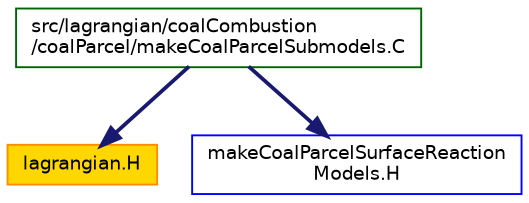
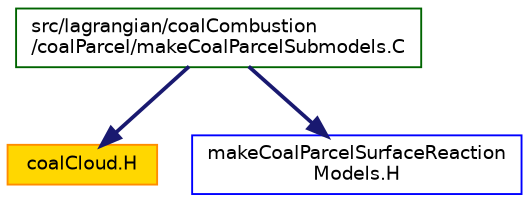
  digraph {
    node [fillcolor=white fontname=Helvetica fontsize=10 shape=record style=filled]
    edge [color=midnightblue fontname=Helvetica fontsize=10 labelfontname=Helvetica labelfontsize=10 style=bold]
    n1 [color=darkgreen fontcolor=black height=0.2 label="src/lagrangian/coalCombustion\l/coalParcel/makeCoalParcelSubmodels.C" width=0.4]
-   n2 [color=darkorange height=0.2 label="lagrangian.H" width=0.4 fillcolor=gold]
+   n2 [color=darkorange height=0.2 label="coalCloud.H" width=0.4 fillcolor=gold]
    n3 [color=blue height=0.2 label="makeCoalParcelSurfaceReaction\lModels.H" width=0.4]
    n1 -> n2
    n1 -> n3
  }
